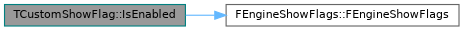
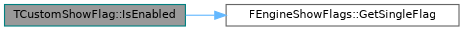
  digraph {
    rankdir=LR
    node [fontname=Helvetica fontsize=10 shape=box style=filled]
    n1 [color=teal fillcolor=grey60 fontcolor=black height=0.2 label="TCustomShowFlag::IsEnabled" width=0.4]
-   n2 [color=gray40 fillcolor=white height=0.2 label="FEngineShowFlags::FEngineShowFlags" width=0.4]
+   n2 [color=gray40 fillcolor=white height=0.2 label="FEngineShowFlags::GetSingleFlag" width=0.4]
    n1 -> n2 [color=steelblue1 fontname=Helvetica fontsize=10 labelfontname=Helvetica labelfontsize=10 style=solid]
  }
